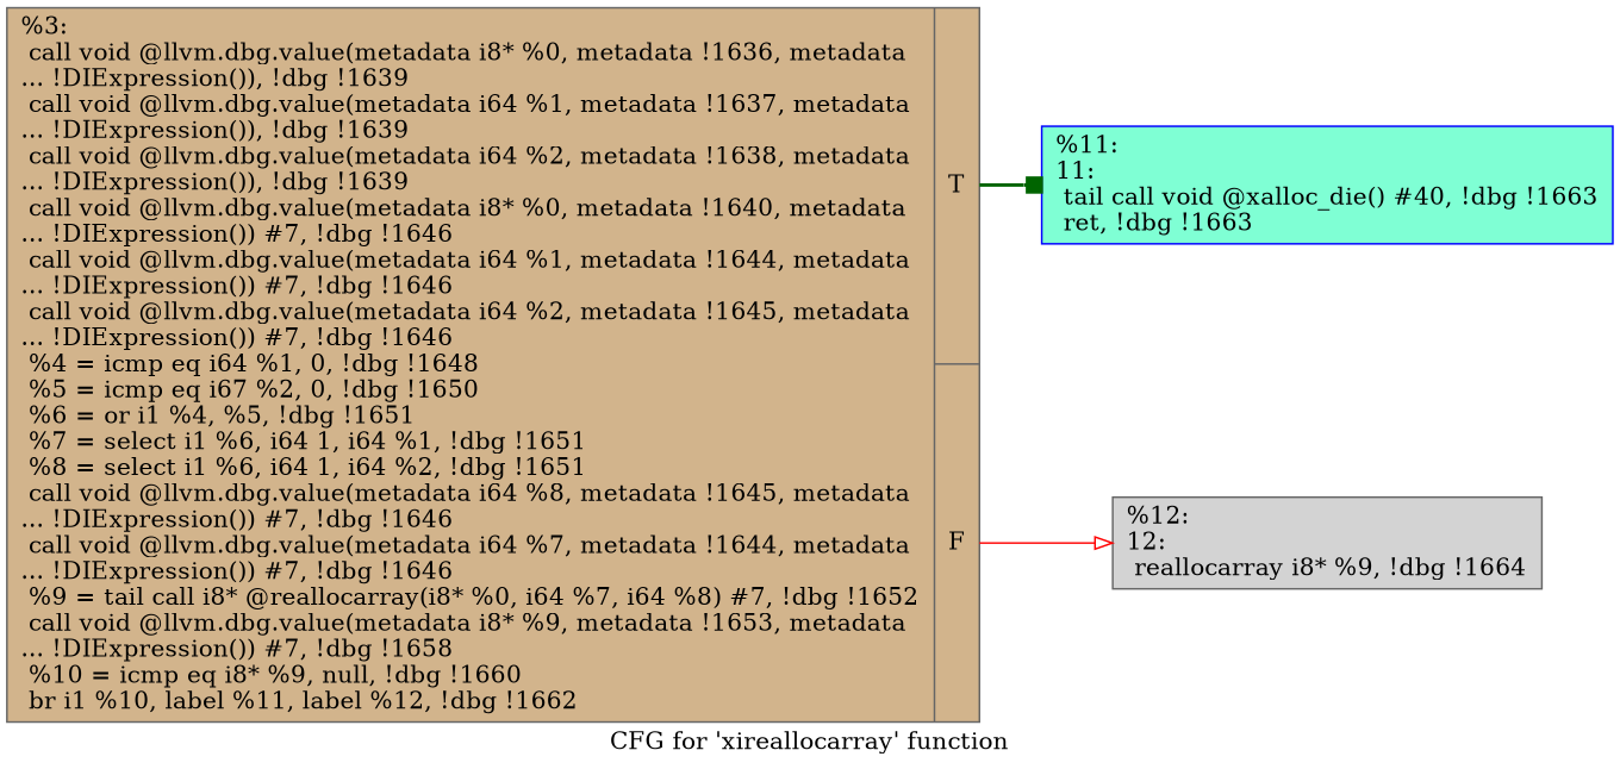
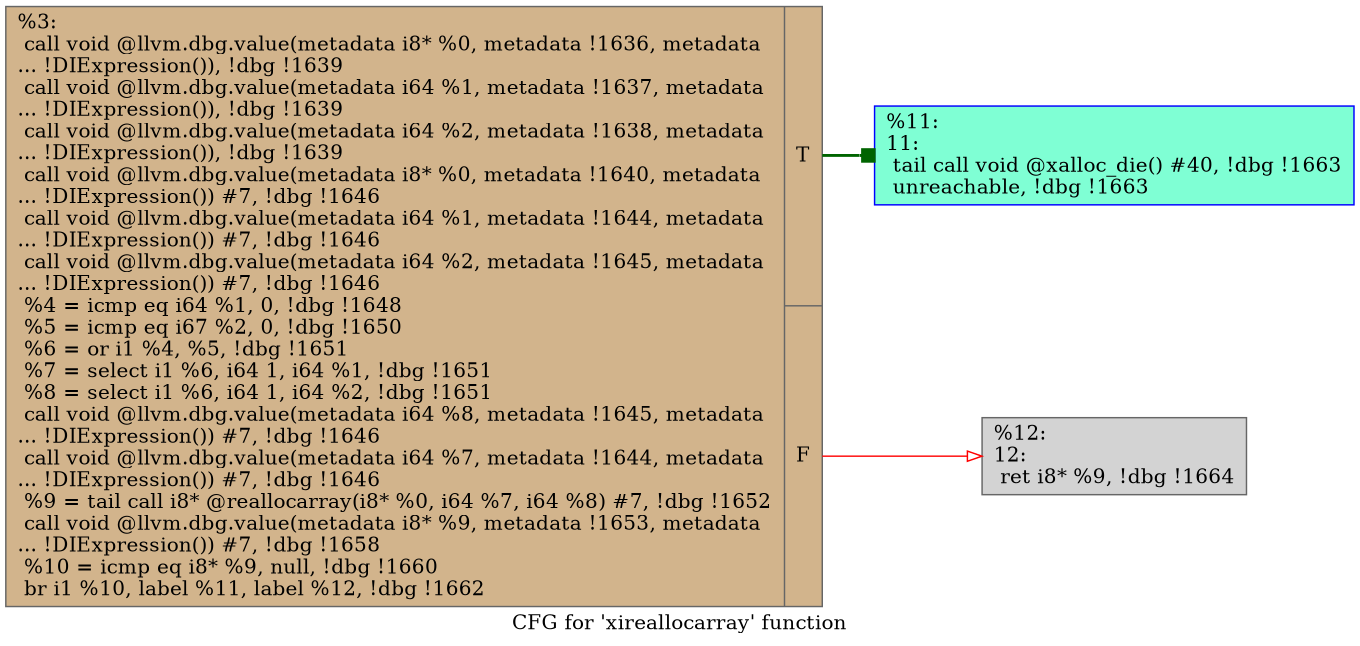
  digraph {
    label="CFG for 'xireallocarray' function"
    rankdir=LR
    node [color=gray40 shape=record style=filled]
    n1 [fillcolor=tan label="{%3:\l  call void @llvm.dbg.value(metadata i8* %0, metadata !1636, metadata\l... !DIExpression()), !dbg !1639\l  call void @llvm.dbg.value(metadata i64 %1, metadata !1637, metadata\l... !DIExpression()), !dbg !1639\l  call void @llvm.dbg.value(metadata i64 %2, metadata !1638, metadata\l... !DIExpression()), !dbg !1639\l  call void @llvm.dbg.value(metadata i8* %0, metadata !1640, metadata\l... !DIExpression()) #7, !dbg !1646\l  call void @llvm.dbg.value(metadata i64 %1, metadata !1644, metadata\l... !DIExpression()) #7, !dbg !1646\l  call void @llvm.dbg.value(metadata i64 %2, metadata !1645, metadata\l... !DIExpression()) #7, !dbg !1646\l  %4 = icmp eq i64 %1, 0, !dbg !1648\l  %5 = icmp eq i67 %2, 0, !dbg !1650\l  %6 = or i1 %4, %5, !dbg !1651\l  %7 = select i1 %6, i64 1, i64 %1, !dbg !1651\l  %8 = select i1 %6, i64 1, i64 %2, !dbg !1651\l  call void @llvm.dbg.value(metadata i64 %8, metadata !1645, metadata\l... !DIExpression()) #7, !dbg !1646\l  call void @llvm.dbg.value(metadata i64 %7, metadata !1644, metadata\l... !DIExpression()) #7, !dbg !1646\l  %9 = tail call i8* @reallocarray(i8* %0, i64 %7, i64 %8) #7, !dbg !1652\l  call void @llvm.dbg.value(metadata i8* %9, metadata !1653, metadata\l... !DIExpression()) #7, !dbg !1658\l  %10 = icmp eq i8* %9, null, !dbg !1660\l  br i1 %10, label %11, label %12, !dbg !1662\l|{<s0>T|<s1>F}}"]
-   n2 [color=blue fillcolor=aquamarine label="{%11:\l11:                                               \l  tail call void @xalloc_die() #40, !dbg !1663\l  ret, !dbg !1663\l}"]
-   n3 [fillcolor=lightgrey label="{%12:\l12:                                               \l  reallocarray i8* %9, !dbg !1664\l}"]
+   n2 [color=blue fillcolor=aquamarine label="{%11:\l11:                                               \l  tail call void @xalloc_die() #40, !dbg !1663\l  unreachable, !dbg !1663\l}"]
+   n3 [fillcolor=lightgrey label="{%12:\l12:                                               \l  ret i8* %9, !dbg !1664\l}"]
    n1 -> n2 [arrowhead=box color=darkgreen style=bold tailport=s0]
    n1 -> n3 [arrowhead=onormal color=red style=solid tailport=s1]
  }
